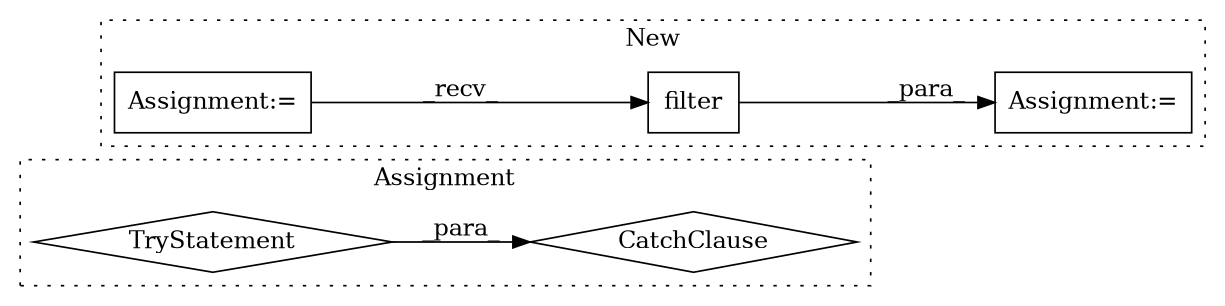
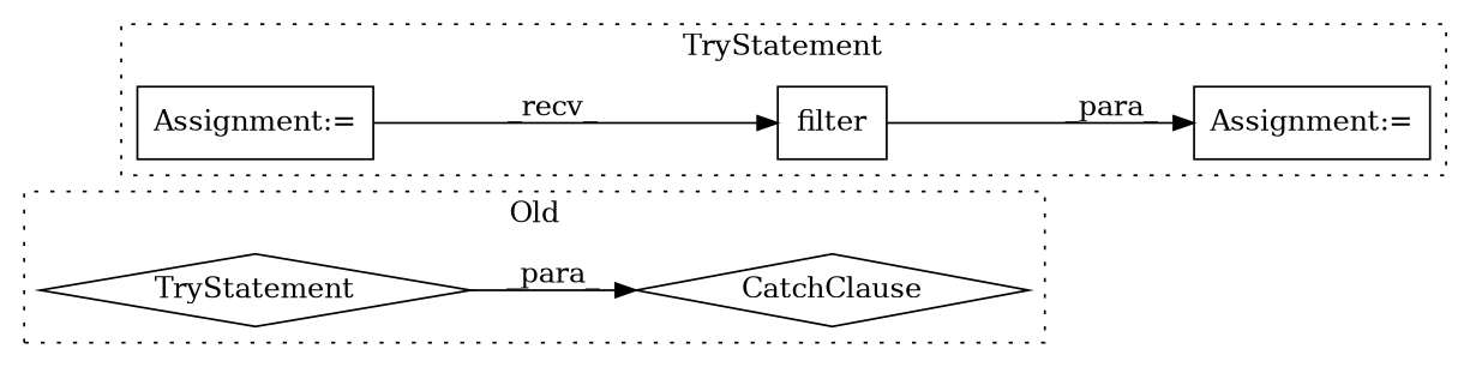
  digraph {
    rankdir=LR
    node [a=7 shape=box]
    n1 [a=54 l=4 label=TryStatement s=2349 shape=diamond]
    n2 [a=12 l="15,2" label=CatchClause s="2416,2460" shape=diamond]
    n3 [a=32 l="7,1" label=filter s="2479,2501"]
    n4 [l=1 label="Assignment:=" s=2456]
    n5 [l=13 label="Assignment:=" s=2028]
    subgraph cluster_1 {
-     label=Assignment
+     label=Old
      style=dotted
      n1
      n2
    }
    subgraph cluster_2 {
-     label=New
+     label=TryStatement
      style=dotted
      n3
      n4
      n5
    }
    n1 -> n2 [label=_para_]
    n3 -> n4 [label=_para_]
    n5 -> n3 [label=_recv_]
  }
